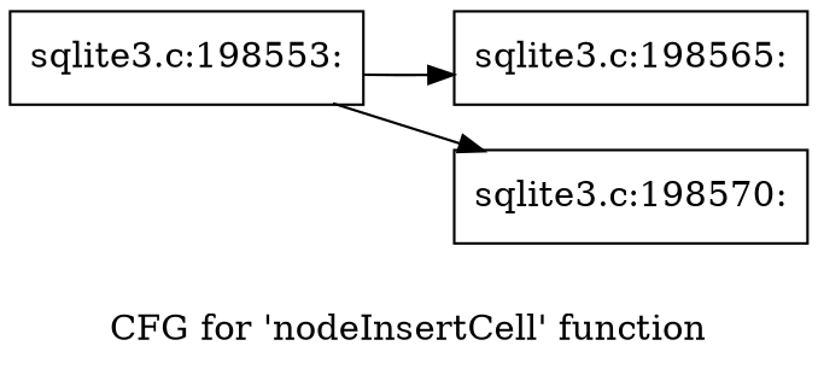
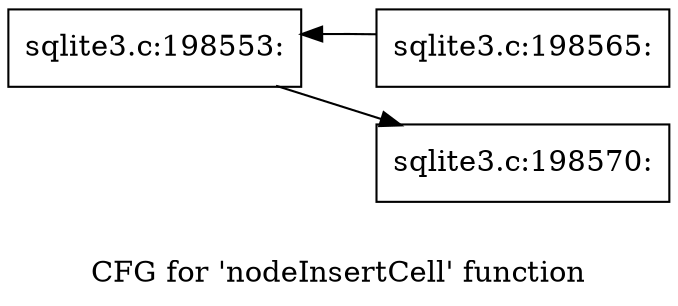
  digraph {
    label="CFG for 'nodeInsertCell' function"
    rankdir=LR
    node [shape=record]
    n1 [label="{sqlite3.c:198553:}"]
    n2 [label="{sqlite3.c:198565:}"]
    n3 [label="{sqlite3.c:198570:}"]
-   n1 -> n2
+   n2 -> n1
    n1 -> n3
  }
